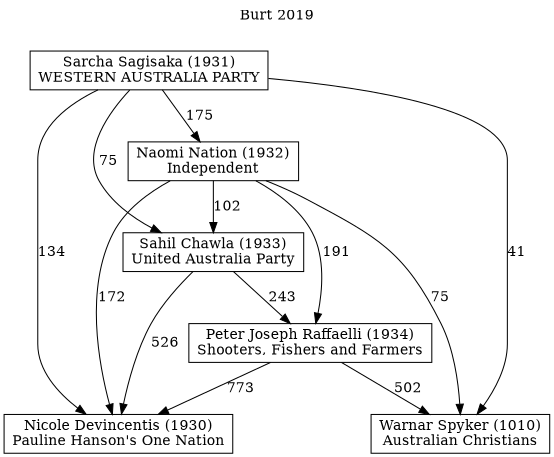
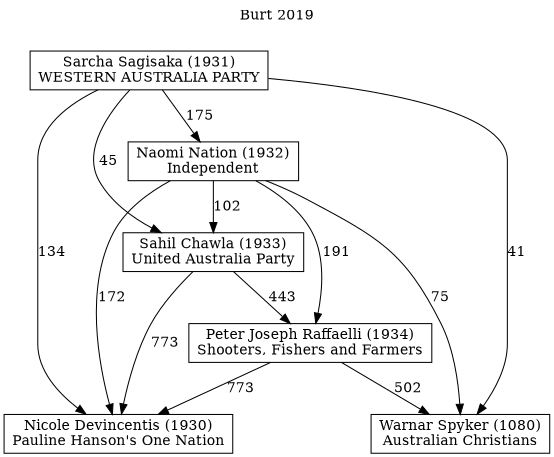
  digraph {
    label="Burt 2019"
    labelloc=t
    mclimit=10
    node [shape=box]
    n1 [label="Nicole Devincentis (1930)\nPauline Hanson's One Nation"]
-   n2 [label="Warnar Spyker (1010)\nAustralian Christians"]
+   n2 [label="Warnar Spyker (1080)\nAustralian Christians"]
    n3 [label="Peter Joseph Raffaelli (1934)\nShooters, Fishers and Farmers"]
    n4 [label="Sahil Chawla (1933)\nUnited Australia Party"]
    n5 [label="Naomi Nation (1932)\nIndependent"]
    n6 [label="Sarcha Sagisaka (1931)\nWESTERN AUSTRALIA PARTY"]
    n3 -> n1 [label=773]
    n3 -> n2 [label=502]
-   n4 -> n1 [label=526]
-   n4 -> n3 [label=243]
+   n4 -> n1 [label=773]
+   n4 -> n3 [label=443]
    n5 -> n1 [label=172]
    n5 -> n2 [label=75]
    n5 -> n3 [label=191]
    n5 -> n4 [label=102]
    n6 -> n1 [label=134]
    n6 -> n2 [label=41]
-   n6 -> n4 [label=75]
+   n6 -> n4 [label=45]
    n6 -> n5 [label=175]
  }
